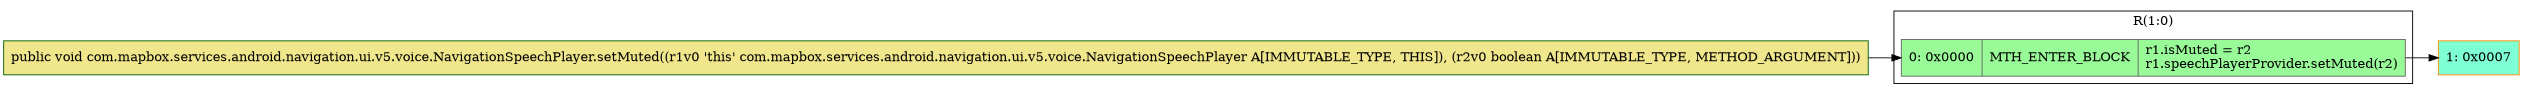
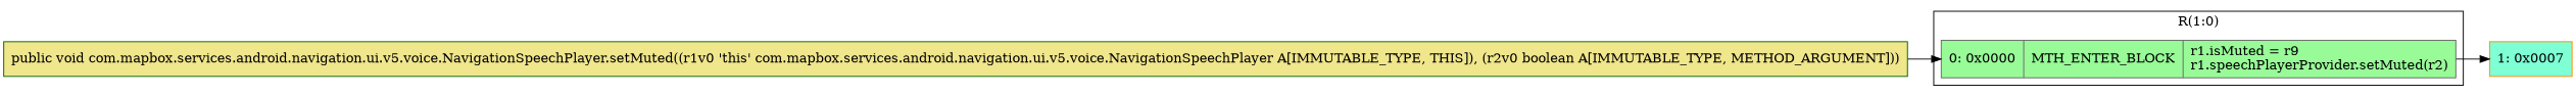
  digraph {
    rankdir=LR
    node [shape=record style=filled]
-   n1 [color=gray40 label="{0\:\ 0x0000|MTH_ENTER_BLOCK\l|r1.isMuted = r2\lr1.speechPlayerProvider.setMuted(r2)\l}" fillcolor=palegreen]
+   n1 [color=gray40 label="{0\:\ 0x0000|MTH_ENTER_BLOCK\l|r1.isMuted = r9\lr1.speechPlayerProvider.setMuted(r2)\l}" fillcolor=palegreen]
    n2 [color=darkorange label="{1\:\ 0x0007}" fillcolor=aquamarine]
    n3 [label="{public void com.mapbox.services.android.navigation.ui.v5.voice.NavigationSpeechPlayer.setMuted((r1v0 'this' com.mapbox.services.android.navigation.ui.v5.voice.NavigationSpeechPlayer A[IMMUTABLE_TYPE, THIS]), (r2v0 boolean A[IMMUTABLE_TYPE, METHOD_ARGUMENT])) }" fillcolor=khaki color=darkgreen]
    subgraph cluster_1 {
      label="R(1:0)"
      n1
    }
    n1 -> n2
    n3 -> n1
  }
